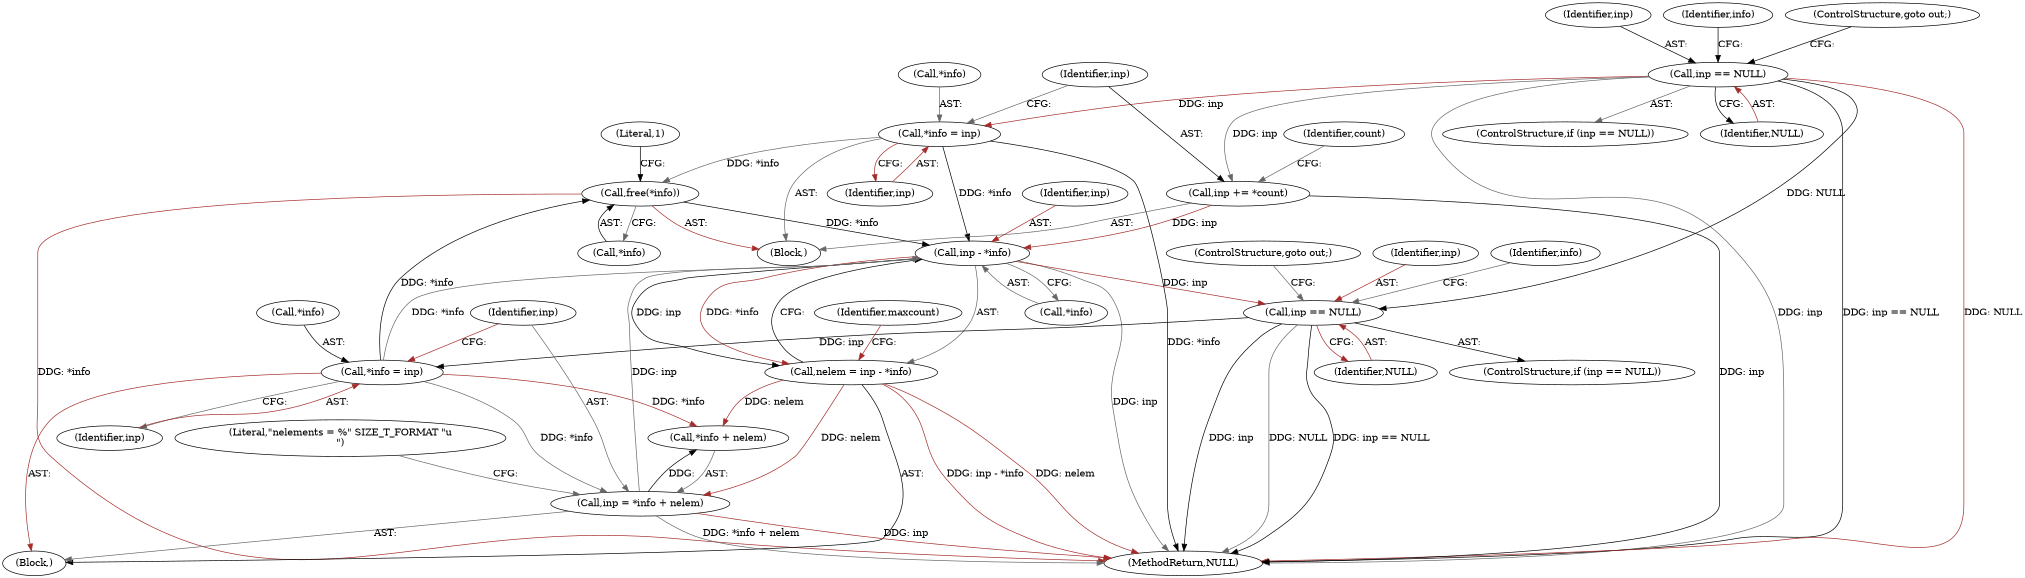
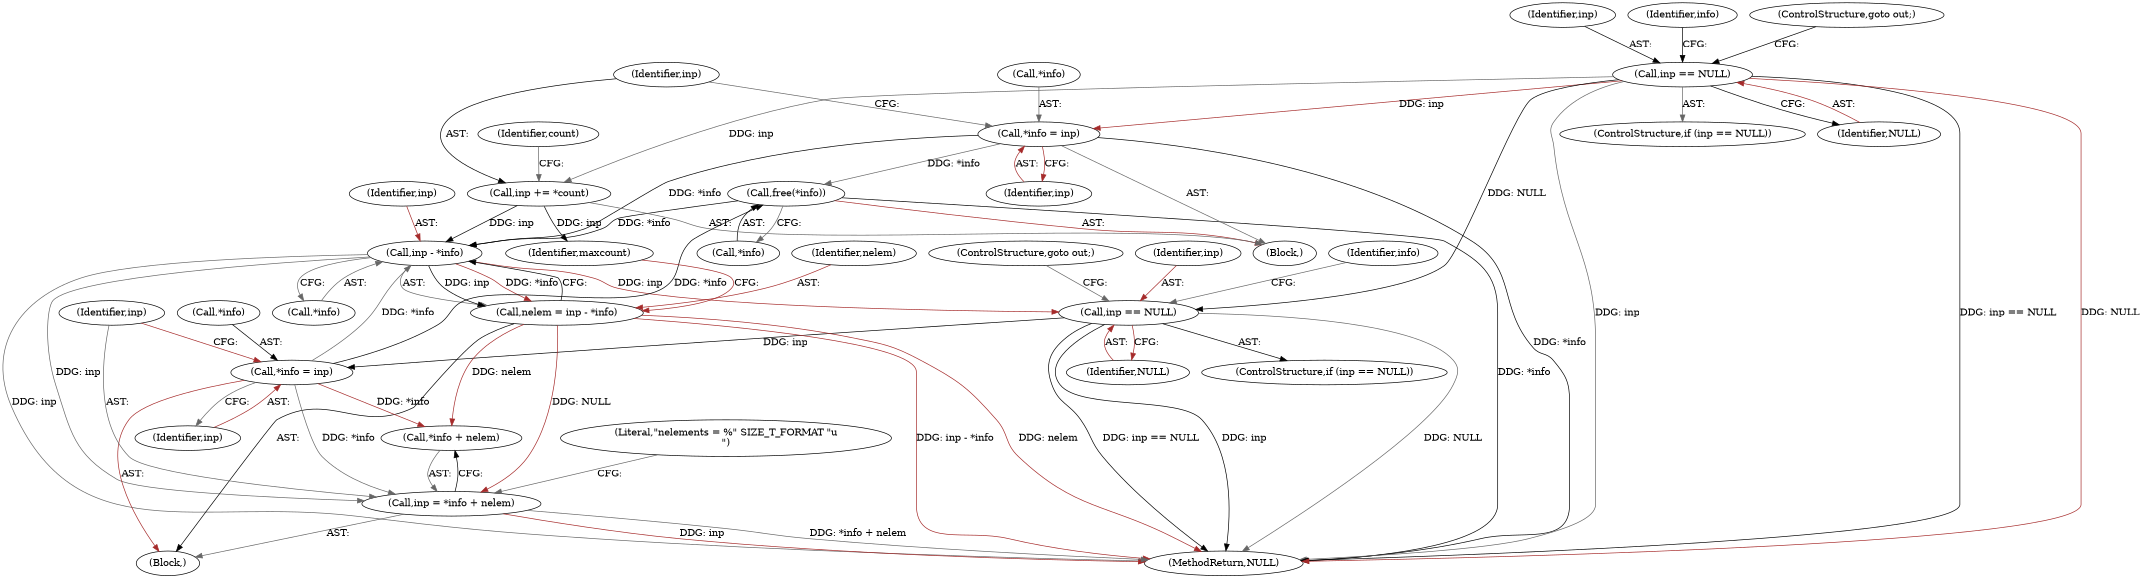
  digraph {
    edge [color=gray40]
    n1 [label="(Call,free(*info))"]
    n2 [label="(MethodReturn,NULL)"]
    n3 [label="(Call,*info)"]
    n4 [label="(Block,)"]
    n5 [label="(Call,inp - *info)"]
    n6 [label="(Call,*info = inp)"]
    n7 [label="(Identifier,inp)"]
    n8 [label="(Call,inp == NULL)"]
    n9 [label="(Call,nelem = inp - *info)"]
    n10 [label="(Call,*info)"]
    n11 [label="(Call,inp == NULL)"]
    n12 [label="(Call,inp += *count)"]
    n13 [label="(ControlStructure,if (inp == NULL))"]
    n14 [label="(Identifier,NULL)"]
    n15 [label="(Call,*info = inp)"]
    n16 [label="(Identifier,NULL)"]
    n17 [label="(ControlStructure,if (inp == NULL))"]
    n18 [label="(Call,inp = *info + nelem)"]
    n19 [label="(Block,)"]
    n20 [label="(Call,*info + nelem)"]
    n21 [label="(Identifier,inp)"]
    n22 [label="(Identifier,inp)"]
    n23 [label="(Identifier,inp)"]
    n24 [label="(Identifier,inp)"]
    n25 [label="(Literal,\"nelements = %\" SIZE_T_FORMAT \"u\n\")"]
    n26 [label="(Identifier,maxcount)"]
    n27 [label="(Identifier,inp)"]
    n28 [label="(Call,*info)"]
+   n29 [label="(Identifier,nelem)"]
    n30 [label="(Identifier,info)"]
    n31 [label="(Identifier,info)"]
    n32 [label="(ControlStructure,goto out;)"]
    n33 [label="(ControlStructure,goto out;)"]
    n34 [label="(Call,*info)"]
    n35 [label="(Identifier,inp)"]
-   n36 [label="(Literal,1)"]
    n37 [label="(Identifier,count)"]
-   n1 -> n2 [color=brown label="DDG: *info"]
+   n1 -> n2 [color=black label="DDG: *info"]
    n1 -> n3 [label="CFG: "]
    n1 -> n4 [color=brown label="AST: "]
    n1 -> n5 [color=black label="DDG: *info"]
    n3 -> n1 [color=black label="AST: "]
    n5 -> n2 [label="DDG: inp"]
    n5 -> n8 [color=brown label="DDG: inp"]
    n5 -> n9 [label="AST: "]
    n5 -> n9 [color=black label="DDG: inp"]
    n5 -> n9 [color=brown label="DDG: *info"]
    n5 -> n10 [label="CFG: "]
    n6 -> n1 [label="DDG: *info"]
    n6 -> n2 [color=black label="DDG: *info"]
    n6 -> n4 [label="AST: "]
    n6 -> n5 [color=black label="DDG: *info"]
    n6 -> n7 [color=brown label="CFG: "]
    n7 -> n6 [color=brown label="AST: "]
    n8 -> n2 [color=black label="DDG: inp"]
    n8 -> n2 [label="DDG: NULL"]
    n8 -> n2 [color=black label="DDG: inp == NULL"]
    n8 -> n15 [color=black label="DDG: inp"]
    n8 -> n16 [color=brown label="CFG: "]
    n8 -> n17 [color=black label="AST: "]
    n9 -> n2 [color=brown label="DDG: inp - *info"]
    n9 -> n2 [color=brown label="DDG: nelem"]
    n9 -> n5 [color=black label="CFG: "]
-   n9 -> n18 [color=brown label="DDG: nelem"]
+   n9 -> n18 [color=brown label="DDG: NULL"]
    n9 -> n19 [color=black label="AST: "]
    n9 -> n20 [color=brown label="DDG: nelem"]
    n10 -> n5 [label="AST: "]
    n11 -> n2 [label="DDG: inp"]
    n11 -> n2 [color=black label="DDG: inp == NULL"]
    n11 -> n2 [color=brown label="DDG: NULL"]
    n11 -> n6 [color=brown label="DDG: inp"]
    n11 -> n8 [color=black label="DDG: NULL"]
    n11 -> n12 [label="DDG: inp"]
    n11 -> n13 [label="AST: "]
    n11 -> n14 [color=black label="CFG: "]
-   n12 -> n2 [color=black label="DDG: inp"]
+   n12 -> n26 [color=black label="DDG: inp"]
    n12 -> n4 [label="AST: "]
-   n12 -> n5 [color=brown label="DDG: inp"]
+   n12 -> n5 [color=black label="DDG: inp"]
    n14 -> n11 [color=brown label="AST: "]
    n15 -> n1 [color=black label="DDG: *info"]
    n15 -> n5 [label="DDG: *info"]
    n15 -> n18 [label="DDG: *info"]
    n15 -> n19 [color=brown label="AST: "]
    n15 -> n20 [color=brown label="DDG: *info"]
    n15 -> n21 [label="CFG: "]
    n16 -> n8 [color=brown label="AST: "]
    n18 -> n2 [color=brown label="DDG: inp"]
    n18 -> n2 [label="DDG: *info + nelem"]
-   n18 -> n5 [label="DDG: inp"]
+   n5 -> n18 [label="DDG: inp"]
    n18 -> n19 [label="AST: "]
-   n18 -> n20 [color=black label="DDG: "]
+   n18 -> n20 [color=black label="CFG: "]
    n20 -> n18 [label="AST: "]
    n21 -> n15 [color=brown label="AST: "]
    n22 -> n6 [label="CFG: "]
    n22 -> n12 [color=black label="AST: "]
    n23 -> n15 [color=brown label="CFG: "]
    n23 -> n18 [label="AST: "]
    n24 -> n5 [color=brown label="AST: "]
    n25 -> n18 [label="CFG: "]
    n26 -> n9 [color=brown label="CFG: "]
    n27 -> n11 [color=black label="AST: "]
    n28 -> n6 [label="AST: "]
+   n29 -> n9 [color=brown label="AST: "]
    n30 -> n11 [color=black label="CFG: "]
    n31 -> n8 [label="CFG: "]
    n32 -> n8 [label="CFG: "]
    n33 -> n11 [color=black label="CFG: "]
    n34 -> n15 [color=black label="AST: "]
    n35 -> n8 [color=brown label="AST: "]
-   n36 -> n1 [color=black label="CFG: "]
    n37 -> n12 [label="CFG: "]
  }
